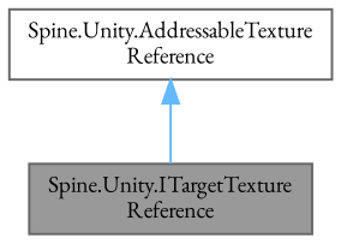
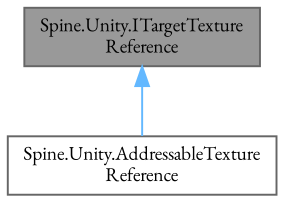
  digraph {
    fontname="EB Garamond"
    node [color=gray40 fontname="EB Garamond" fontsize=10 shape=box style=filled]
    n1 [fillcolor=grey60 fontcolor=black height=0.2 label="Spine.Unity.ITargetTexture\lReference" width=0.4]
    n2 [fillcolor=white height=0.2 label="Spine.Unity.AddressableTexture\lReference" width=0.4]
-   n2 -> n1 [color=steelblue1 dir=back fontname="EB Garamond" fontsize=10 labelfontname=Helvetica labelfontsize=10 style=solid]
+   n1 -> n2 [color=steelblue1 dir=back fontname="EB Garamond" fontsize=10 labelfontname=Helvetica labelfontsize=10 style=solid]
  }
